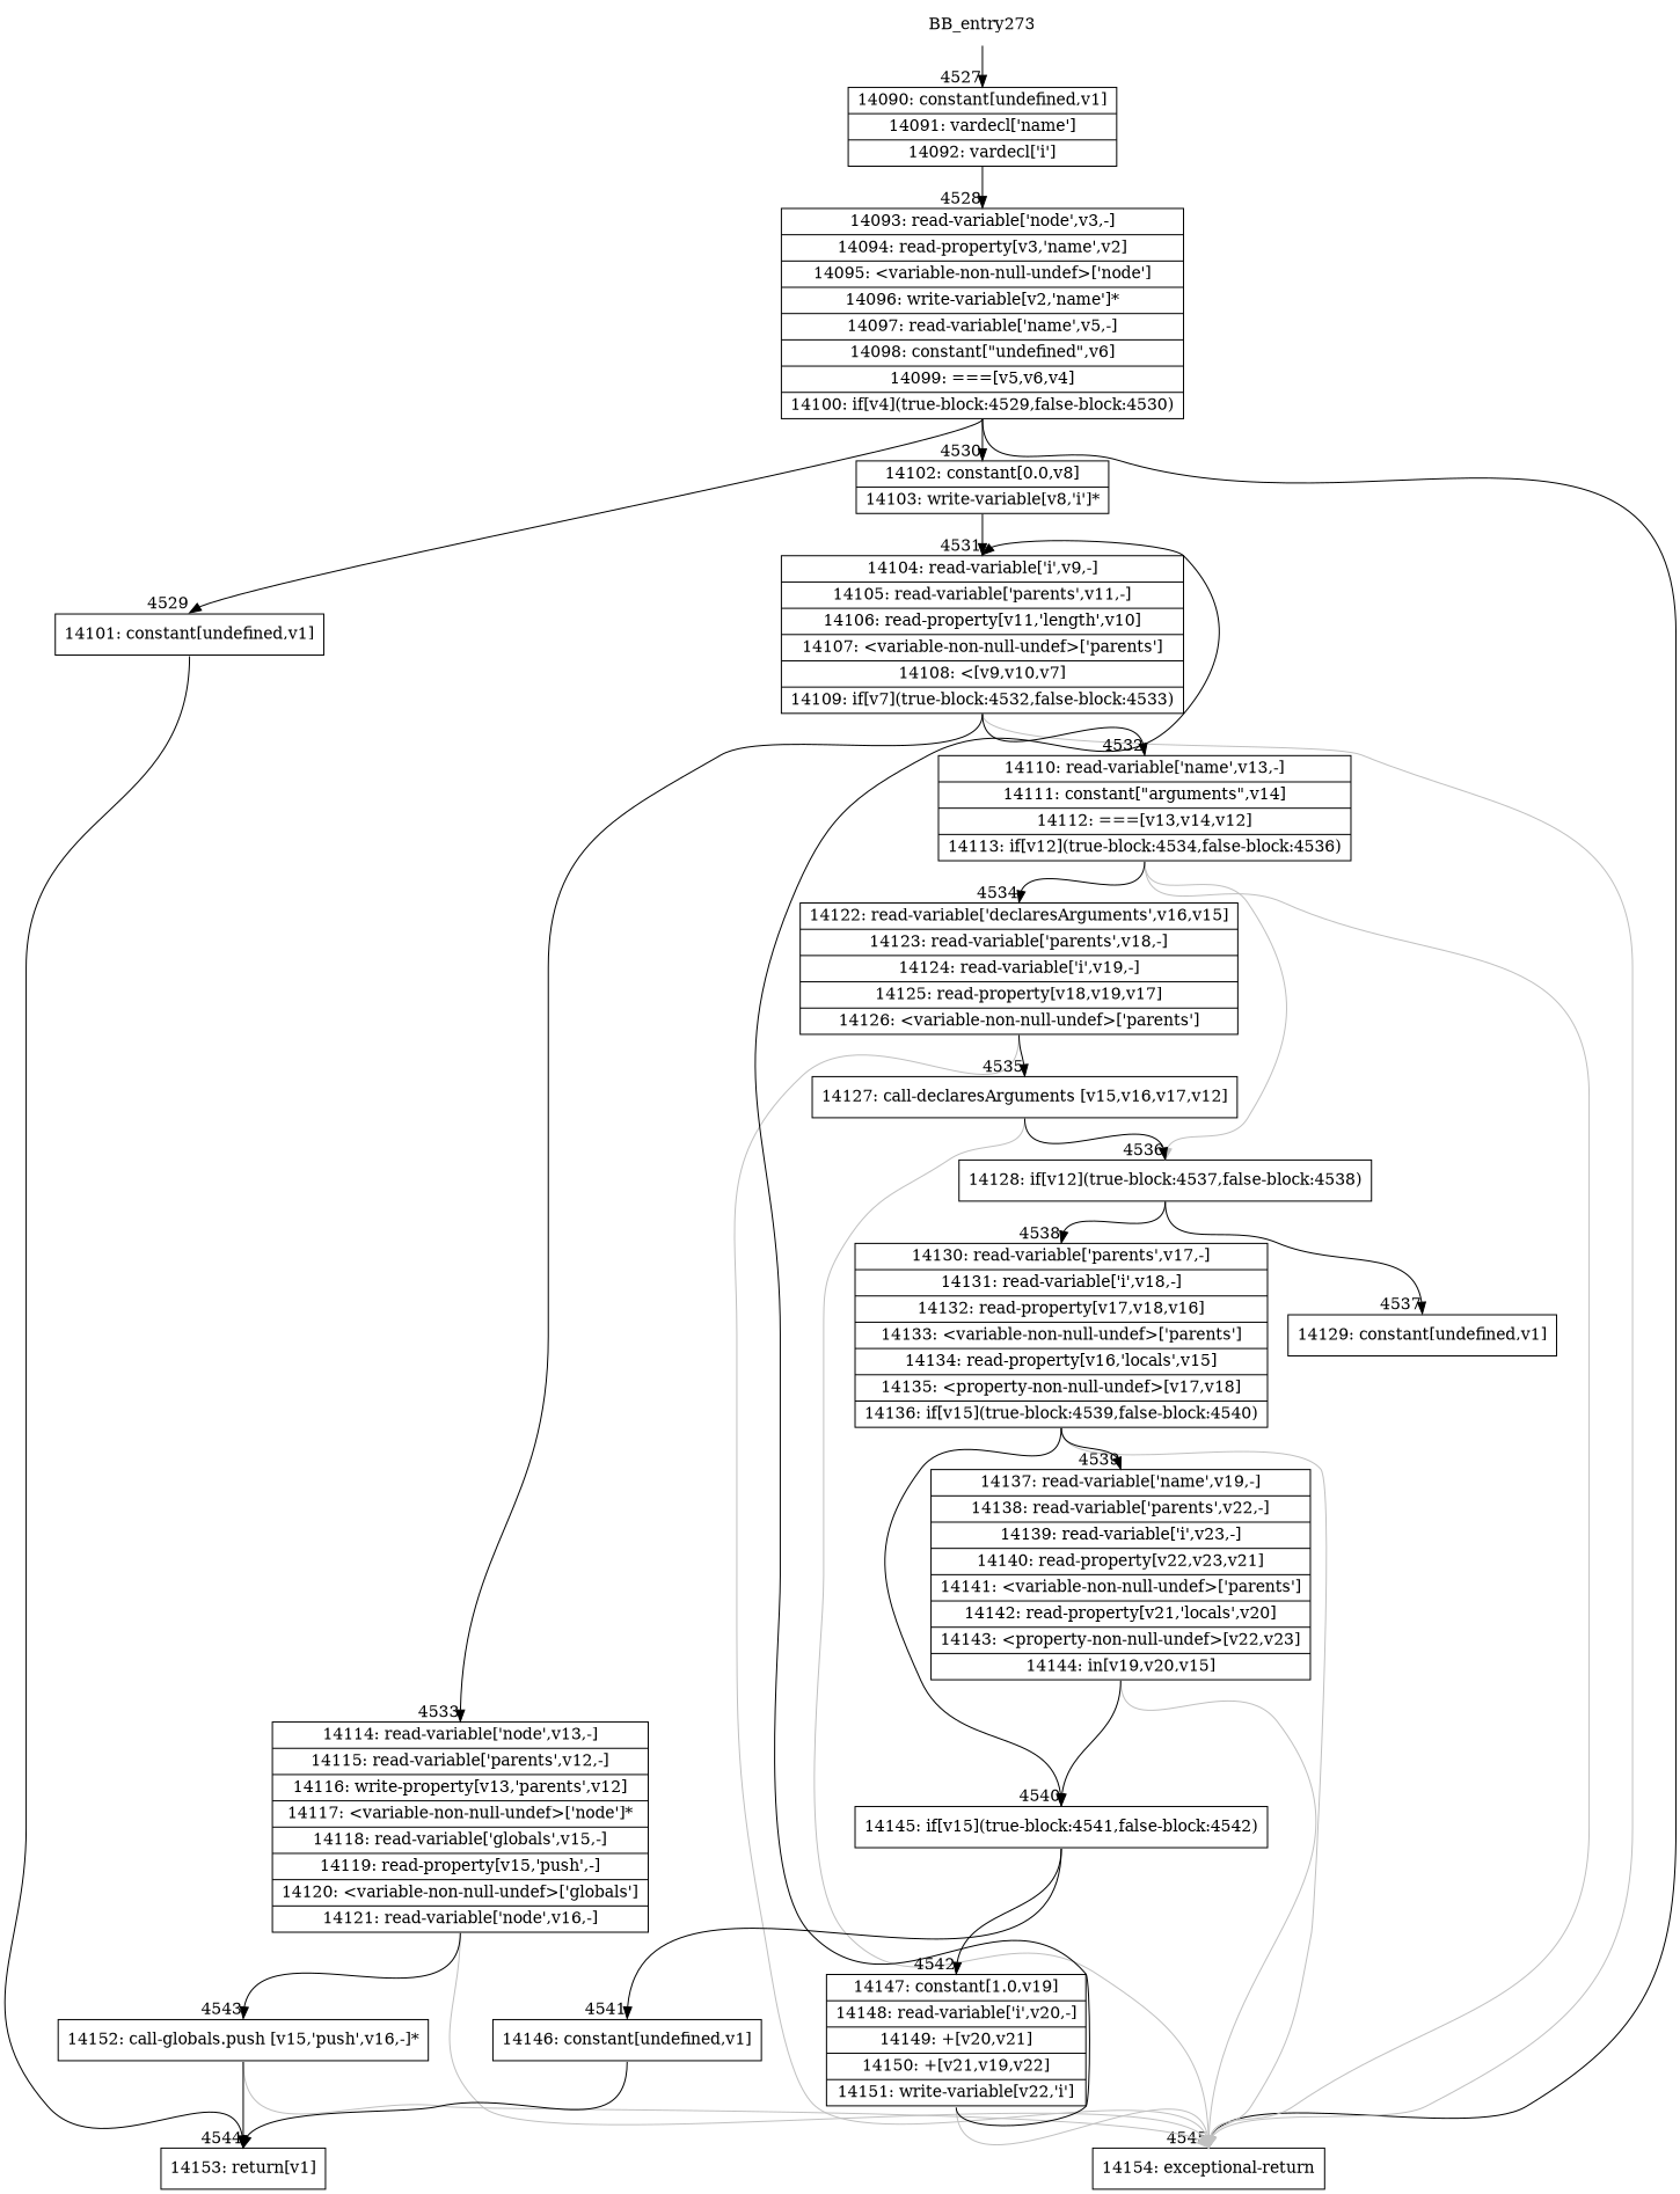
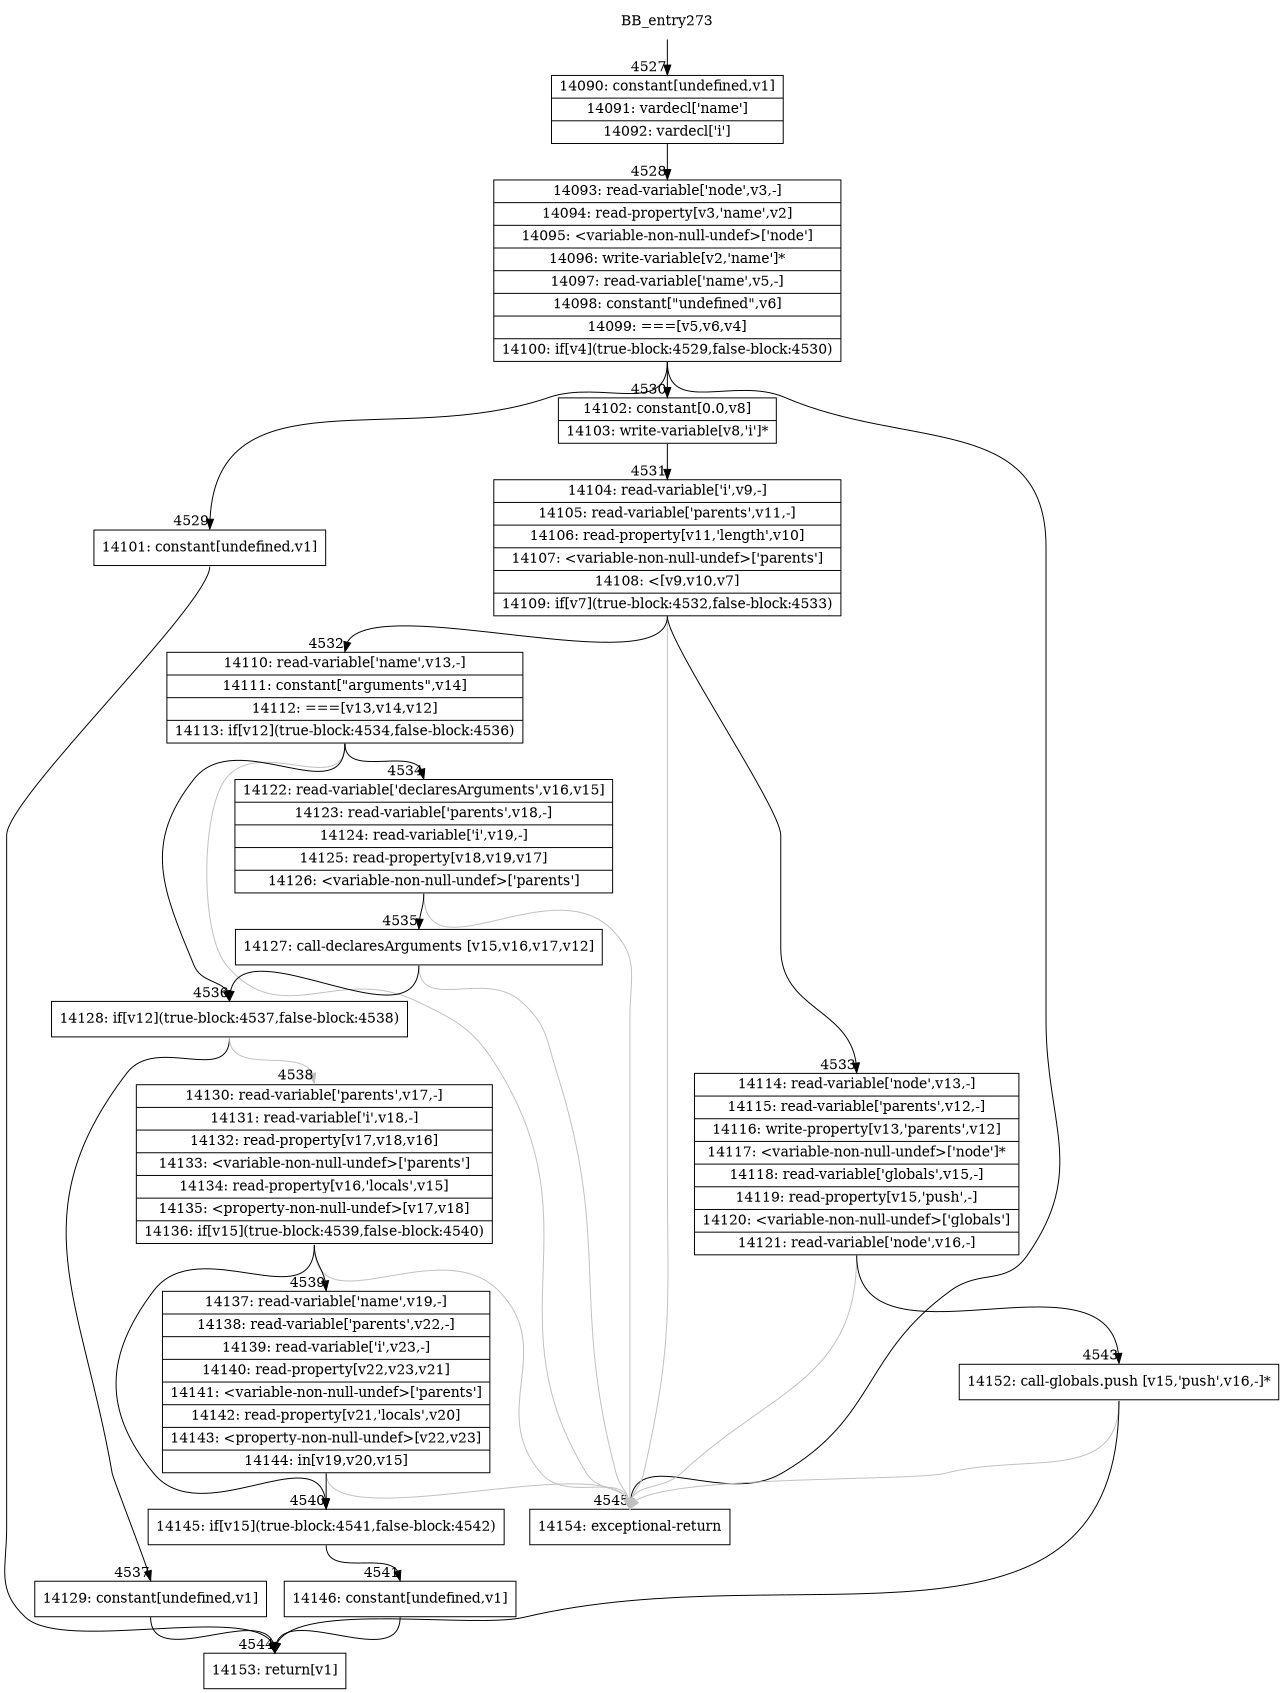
  digraph {
    rankdir=TD
    node [shape=record]
    edge [headport=n tailport=s]
    n1 [label=BB_entry273 shape=none]
    n2 [label="{14090: constant[undefined,v1]|14091: vardecl['name']|14092: vardecl['i']}"]
    n3 [label="{14093: read-variable['node',v3,-]|14094: read-property[v3,'name',v2]|14095: \<variable-non-null-undef\>['node']|14096: write-variable[v2,'name']*|14097: read-variable['name',v5,-]|14098: constant[\"undefined\",v6]|14099: ===[v5,v6,v4]|14100: if[v4](true-block:4529,false-block:4530)}"]
    n4 [label="{14101: constant[undefined,v1]}"]
    n5 [label="{14102: constant[0.0,v8]|14103: write-variable[v8,'i']*}"]
    n6 [label="{14154: exceptional-return}"]
    n7 [label="{14153: return[v1]}"]
    n8 [label="{14104: read-variable['i',v9,-]|14105: read-variable['parents',v11,-]|14106: read-property[v11,'length',v10]|14107: \<variable-non-null-undef\>['parents']|14108: \<[v9,v10,v7]|14109: if[v7](true-block:4532,false-block:4533)}"]
    n9 [label="{14110: read-variable['name',v13,-]|14111: constant[\"arguments\",v14]|14112: ===[v13,v14,v12]|14113: if[v12](true-block:4534,false-block:4536)}"]
    n10 [label="{14114: read-variable['node',v13,-]|14115: read-variable['parents',v12,-]|14116: write-property[v13,'parents',v12]|14117: \<variable-non-null-undef\>['node']*|14118: read-variable['globals',v15,-]|14119: read-property[v15,'push',-]|14120: \<variable-non-null-undef\>['globals']|14121: read-variable['node',v16,-]}"]
    n11 [label="{14128: if[v12](true-block:4537,false-block:4538)}"]
    n12 [label="{14122: read-variable['declaresArguments',v16,v15]|14123: read-variable['parents',v18,-]|14124: read-variable['i',v19,-]|14125: read-property[v18,v19,v17]|14126: \<variable-non-null-undef\>['parents']}"]
    n13 [label="{14152: call-globals.push [v15,'push',v16,-]*}"]
    n14 [label="{14129: constant[undefined,v1]}"]
    n15 [label="{14130: read-variable['parents',v17,-]|14131: read-variable['i',v18,-]|14132: read-property[v17,v18,v16]|14133: \<variable-non-null-undef\>['parents']|14134: read-property[v16,'locals',v15]|14135: \<property-non-null-undef\>[v17,v18]|14136: if[v15](true-block:4539,false-block:4540)}"]
    n16 [label="{14127: call-declaresArguments [v15,v16,v17,v12]}"]
    n17 [label="{14145: if[v15](true-block:4541,false-block:4542)}"]
    n18 [label="{14137: read-variable['name',v19,-]|14138: read-variable['parents',v22,-]|14139: read-variable['i',v23,-]|14140: read-property[v22,v23,v21]|14141: \<variable-non-null-undef\>['parents']|14142: read-property[v21,'locals',v20]|14143: \<property-non-null-undef\>[v22,v23]|14144: in[v19,v20,v15]}"]
    n19 [label="{14146: constant[undefined,v1]}"]
-   n20 [label="{14147: constant[1.0,v19]|14148: read-variable['i',v20,-]|14149: +[v20,v21]|14150: +[v21,v19,v22]|14151: write-variable[v22,'i']}"]
    n1 -> n2 [headlabel="    4527"]
    n2 -> n3 [headlabel="      4528"]
    n3 -> n4 [headlabel="      4529"]
    n3 -> n5 [headlabel="      4530"]
    n3 -> n6 [color=black headlabel="      4545"]
    n4 -> n7 [headlabel="      4544"]
    n5 -> n8 [headlabel="      4531"]
    n8 -> n6 [color=gray]
    n8 -> n9 [headlabel="      4532"]
    n8 -> n10 [headlabel="      4533"]
    n9 -> n6 [color=gray]
-   n9 -> n11 [headlabel="      4536" color=gray]
+   n9 -> n11 [headlabel="      4536"]
    n9 -> n12 [headlabel="      4534"]
    n10 -> n6 [color=gray]
    n10 -> n13 [headlabel="      4543"]
    n11 -> n14 [headlabel="      4537"]
-   n11 -> n15 [headlabel="      4538"]
+   n11 -> n15 [headlabel="      4538" color=gray]
    n12 -> n6 [color=gray]
    n12 -> n16 [headlabel="      4535"]
    n13 -> n6 [color=gray]
    n13 -> n7
+   n14 -> n7
    n15 -> n6 [color=gray]
    n15 -> n17 [headlabel="      4540"]
    n15 -> n18 [headlabel="      4539"]
    n16 -> n6 [color=gray]
    n16 -> n11
    n17 -> n19 [headlabel="      4541"]
-   n17 -> n20 [headlabel="      4542"]
    n18 -> n6 [color=gray]
    n18 -> n17
    n19 -> n7
-   n20 -> n6 [color=gray]
-   n20 -> n8
  }
